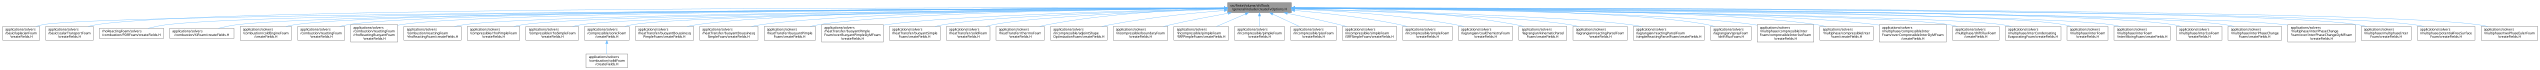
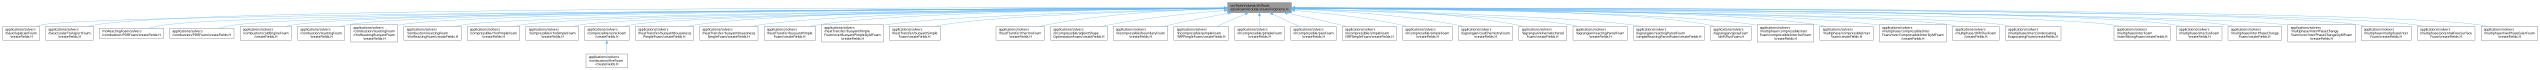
  digraph {
    fontname="Noto Sans"
    node [color=grey40 fillcolor=white fontname="Noto Sans" fontsize=10 shape=box style=filled]
    edge [color=steelblue1 dir=back fontname="Noto Sans" fontsize=10 labelfontname=Helvetica labelfontsize=10 style=solid]
-   n1 [color=gray40 fillcolor=grey60 fontcolor=black height=0.2 label="src/finiteVolume/cfdTools\l/general/include/createFvOptions.H" width=0.4]
+   n1 [color=gray40 fillcolor=grey60 fontcolor=black height=0.2 label="src/finiteVolume/cfdTools\l/pisoFoam/include/createFvOptions.H" width=0.4]
    n2 [height=0.2 label="applications/solvers\l/basic/laplacianFoam\l/createFields.H" width=0.4]
    n3 [height=0.2 label="applications/solvers\l/basic/scalarTransportFoam\l/createFields.H" width=0.4]
    n4 [height=0.2 label="rhoReactingFoam/solvers\l/combustion/PDRFoam/createFields.H" width=0.4]
-   n5 [height=0.2 label="applications/solvers\l/combustion/XiFoam/createFields.H" width=0.4]
+   n5 [height=0.2 label="applications/solvers\l/combustion/PDRFoam/createFields.H" width=0.4]
    n6 [height=0.2 label="applications/solvers\l/combustion/coldEngineFoam\l/createFields.H" width=0.4]
    n7 [height=0.2 label="applications/solvers\l/combustion/reactingFoam\l/createFields.H" width=0.4]
    n8 [height=0.2 label="applications/solvers\l/combustion/reactingFoam\l/rhoReactingBuoyantFoam\l/createFields.H" width=0.4]
    n9 [height=0.2 label="applications/solvers\l/combustion/reactingFoam\l/rhoReactingFoam/createFields.H" width=0.4]
    n10 [height=0.2 label="applications/solvers\l/compressible/rhoPimpleFoam\l/createFields.H" width=0.4]
    n11 [height=0.2 label="applications/solvers\l/compressible/rhoSimpleFoam\l/createFields.H" width=0.4]
    n12 [height=0.2 label="applications/solvers\l/compressible/sonicFoam\l/createFields.H" width=0.4]
    n13 [height=0.2 label="applications/solvers\l/heatTransfer/buoyantBoussinesq\lPimpleFoam/createFields.H" width=0.4]
    n14 [height=0.2 label="applications/solvers\l/heatTransfer/buoyantBoussinesq\lSimpleFoam/createFields.H" width=0.4]
    n15 [height=0.2 label="applications/solvers\l/heatTransfer/buoyantPimple\lFoam/createFields.H" width=0.4]
    n16 [height=0.2 label="applications/solvers\l/heatTransfer/buoyantPimple\lFoam/overBuoyantPimpleDyMFoam\l/createFields.H" width=0.4]
    n17 [height=0.2 label="applications/solvers\l/heatTransfer/buoyantSimple\lFoam/createFields.H" width=0.4]
-   n18 [height=0.2 label="applications/solvers\l/heatTransfer/solidFoam\l/createFields.H" width=0.4]
    n19 [height=0.2 label="applications/solvers\l/heatTransfer/thermoFoam\l/createFields.H" width=0.4]
    n20 [height=0.2 label="applications/solvers\l/incompressible/adjointShape\lOptimizationFoam/createFields.H" width=0.4]
    n21 [height=0.2 label="applications/solvers\l/incompressible/boundaryFoam\l/createFields.H" width=0.4]
    n22 [height=0.2 label="applications/solvers\l/incompressible/pimpleFoam\l/SRFPimpleFoam/createFields.H" width=0.4]
    n23 [height=0.2 label="applications/solvers\l/incompressible/pimpleFoam\l/createFields.H" width=0.4]
    n24 [height=0.2 label="applications/solvers\l/incompressible/pisoFoam\l/createFields.H" width=0.4]
    n25 [height=0.2 label="applications/solvers\l/incompressible/simpleFoam\l/SRFSimpleFoam/createFields.H" width=0.4]
    n26 [height=0.2 label="applications/solvers\l/incompressible/simpleFoam\l/createFields.H" width=0.4]
    n27 [height=0.2 label="applications/solvers\l/lagrangian/coalChemistryFoam\l/createFields.H" width=0.4]
    n28 [height=0.2 label="applications/solvers\l/lagrangian/kinematicParcel\lFoam/createFields.H" width=0.4]
    n29 [height=0.2 label="applications/solvers\l/lagrangian/reactingParcelFoam\l/createFields.H" width=0.4]
    n30 [height=0.2 label="applications/solvers\l/lagrangian/reactingParcelFoam\l/simpleReactingParcelFoam/createFields.H" width=0.4]
    n31 [height=0.2 label="applications/solvers\l/lagrangian/sprayFoam\l/driftFluxFoam.H" width=0.4]
    n32 [height=0.2 label="applications/solvers\l/multiphase/compressibleInter\lFoam/compressibleInterIsoFoam\l/createFields.H" width=0.4]
    n33 [height=0.2 label="applications/solvers\l/multiphase/compressibleInter\lFoam/createFields.H" width=0.4]
    n34 [height=0.2 label="applications/solvers\l/multiphase/compressibleInter\lFoam/overCompressibleInterDyMFoam\l/createFields.H" width=0.4]
    n35 [height=0.2 label="applications/solvers\l/multiphase/driftFluxFoam\l/createFields.H" width=0.4]
    n36 [height=0.2 label="applications/solvers\l/multiphase/interCondensating\lEvaporatingFoam/createFields.H" width=0.4]
-   n37 [height=0.2 label="applications/solvers\l/multiphase/interFoam\l/createFields.H" width=0.4]
    n38 [height=0.2 label="applications/solvers\l/multiphase/interFoam\l/interMixingFoam/createFields.H" width=0.4]
    n39 [height=0.2 label="applications/solvers\l/multiphase/interIsoFoam\l/createFields.H" width=0.4]
    n40 [height=0.2 label="applications/solvers\l/multiphase/interPhaseChange\lFoam/createFields.H" width=0.4]
    n41 [height=0.2 label="applications/solvers\l/multiphase/interPhaseChange\lFoam/overInterPhaseChangeDyMFoam\l/createFields.H" width=0.4]
    n42 [height=0.2 label="applications/solvers\l/multiphase/multiphaseInter\lFoam/createFields.H" width=0.4]
    n43 [height=0.2 label="applications/solvers\l/multiphase/potentialFreeSurface\lFoam/createFields.H" width=0.4]
    n44 [height=0.2 label="applications/solvers\l/multiphase/twoPhaseEulerFoam\l/createFields.H" width=0.4]
-   n45 [height=0.2 label="applications/solvers\l/combustion/solidFoam\l/createFields.H" width=0.4]
+   n45 [height=0.2 label="applications/solvers\l/combustion/fireFoam\l/createFields.H" width=0.4]
    n1 -> n2
    n1 -> n3
    n1 -> n4
    n1 -> n5
    n1 -> n6
    n1 -> n7
    n1 -> n8
    n1 -> n9
    n1 -> n10
    n1 -> n11
    n1 -> n12
    n1 -> n13
    n1 -> n14
    n1 -> n15
    n1 -> n16
    n1 -> n17
-   n1 -> n18
    n1 -> n19
    n1 -> n20
    n1 -> n21
    n1 -> n22
    n1 -> n23
    n1 -> n24
    n1 -> n25
    n1 -> n26
    n1 -> n27
    n1 -> n28
    n1 -> n29
    n1 -> n30
    n1 -> n31
    n1 -> n32
    n1 -> n33
    n1 -> n34
    n1 -> n35
    n1 -> n36
-   n1 -> n37
    n1 -> n38
    n1 -> n39
    n1 -> n40
    n1 -> n41
    n1 -> n42
    n1 -> n43
    n1 -> n44
    n12 -> n45
  }
